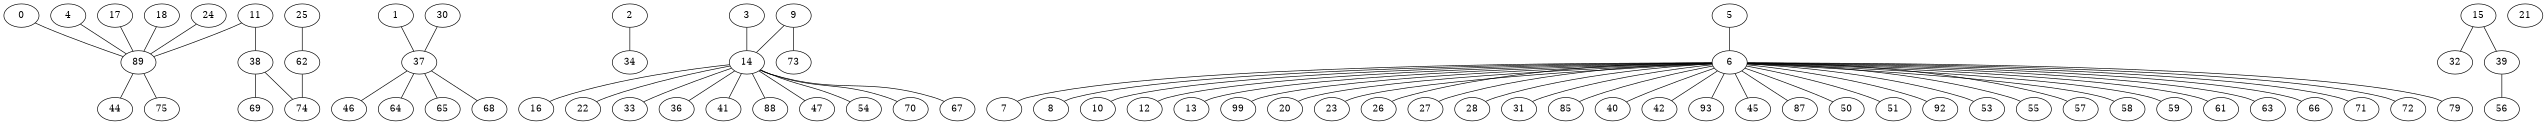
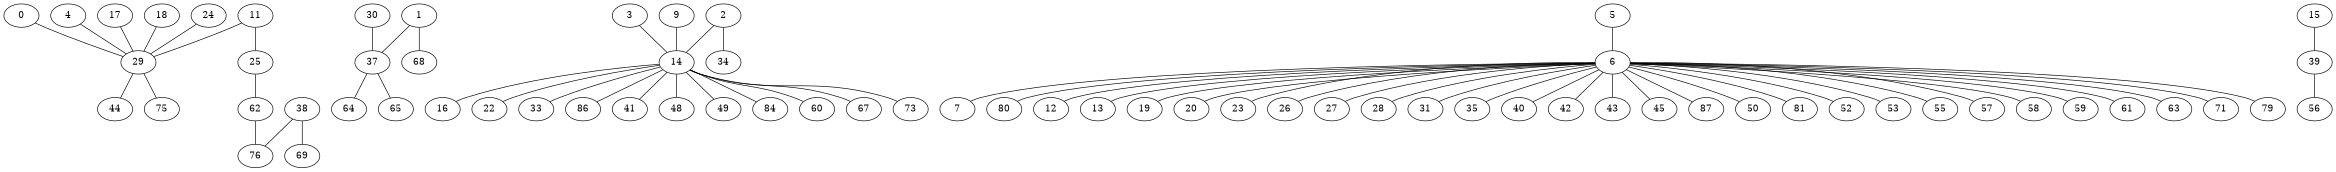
  graph {
    0
-   29 [label=89]
+   29
    44
    75
    1
    37
-   46
    64
    65
    68
    2
    14
    34
    16
    22
    33
-   36
+   36 [label=86]
    41
-   48 [label=88]
-   49 [label=47]
-   54
-   60 [label=70]
+   48
+   49
+   54 [label=84]
+   60
    67
    73
    3
    4
    5
    6
    7
-   8
-   10
+   10 [label=80]
    12
    13
-   19 [label=99]
+   19
    20
    23
    26
    27
    28
    31
-   35 [label=85]
+   35
    40
    42
-   43 [label=93]
+   43
    45
    n46 [label=87]
    50
-   51
-   52 [label=92]
+   51 [label=81]
+   52
    53
    55
    57
    58
    59
    61
    63
-   66
    71
-   72
    n60 [label=79]
    9
    11
    25
    62
    15
-   32
    39
    56
    17
    18
-   21
    24
-   74
+   74 [label=76]
    30
    38
    69
    0 -- 29
    29 -- 44
    29 -- 75
    1 -- 37
-   37 -- 46
    37 -- 64
    37 -- 65
-   37 -- 68
+   1 -- 68
+   2 -- 14
    2 -- 34
    14 -- 16
    14 -- 22
    14 -- 33
    14 -- 36
    14 -- 41
    14 -- 48
    14 -- 49
    14 -- 54
    14 -- 60
    14 -- 67
-   9 -- 73
+   14 -- 73
    3 -- 14
    4 -- 29
    5 -- 6
    6 -- 7
-   6 -- 8
    6 -- 10
    6 -- 12
    6 -- 13
    6 -- 19
    6 -- 20
    6 -- 23
    6 -- 26
    6 -- 27
    6 -- 28
    6 -- 31
    6 -- 35
    6 -- 40
    6 -- 42
    6 -- 43
    6 -- 45
    6 -- n46
    6 -- 50
    6 -- 51
    6 -- 52
    6 -- 53
    6 -- 55
    6 -- 57
    6 -- 58
    6 -- 59
    6 -- 61
    6 -- 63
-   6 -- 66
    6 -- 71
-   6 -- 72
    6 -- n60
    9 -- 14
    11 -- 29
-   11 -- 38
+   11 -- 25
    25 -- 62
    62 -- 74
-   15 -- 32
    15 -- 39
    39 -- 56
    17 -- 29
    18 -- 29
    24 -- 29
    30 -- 37
    38 -- 74
    38 -- 69
  }
